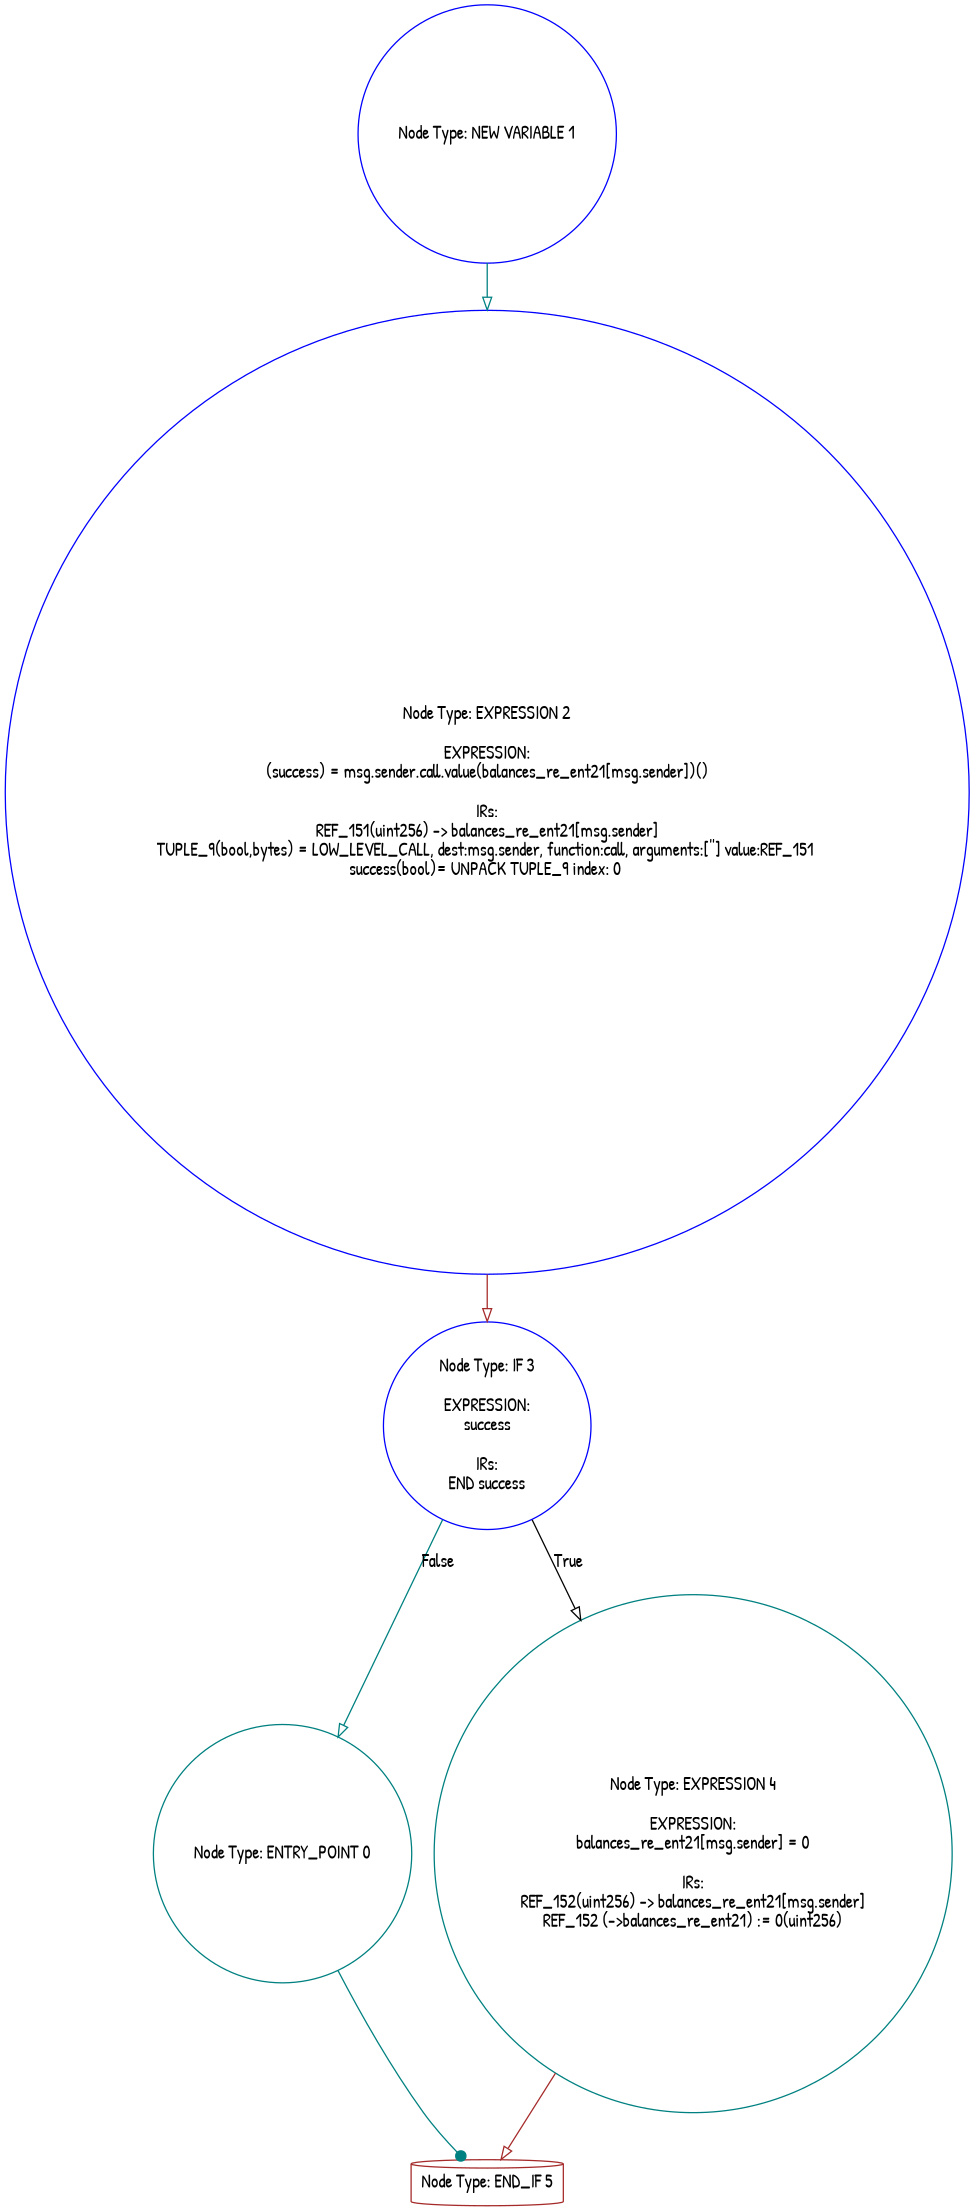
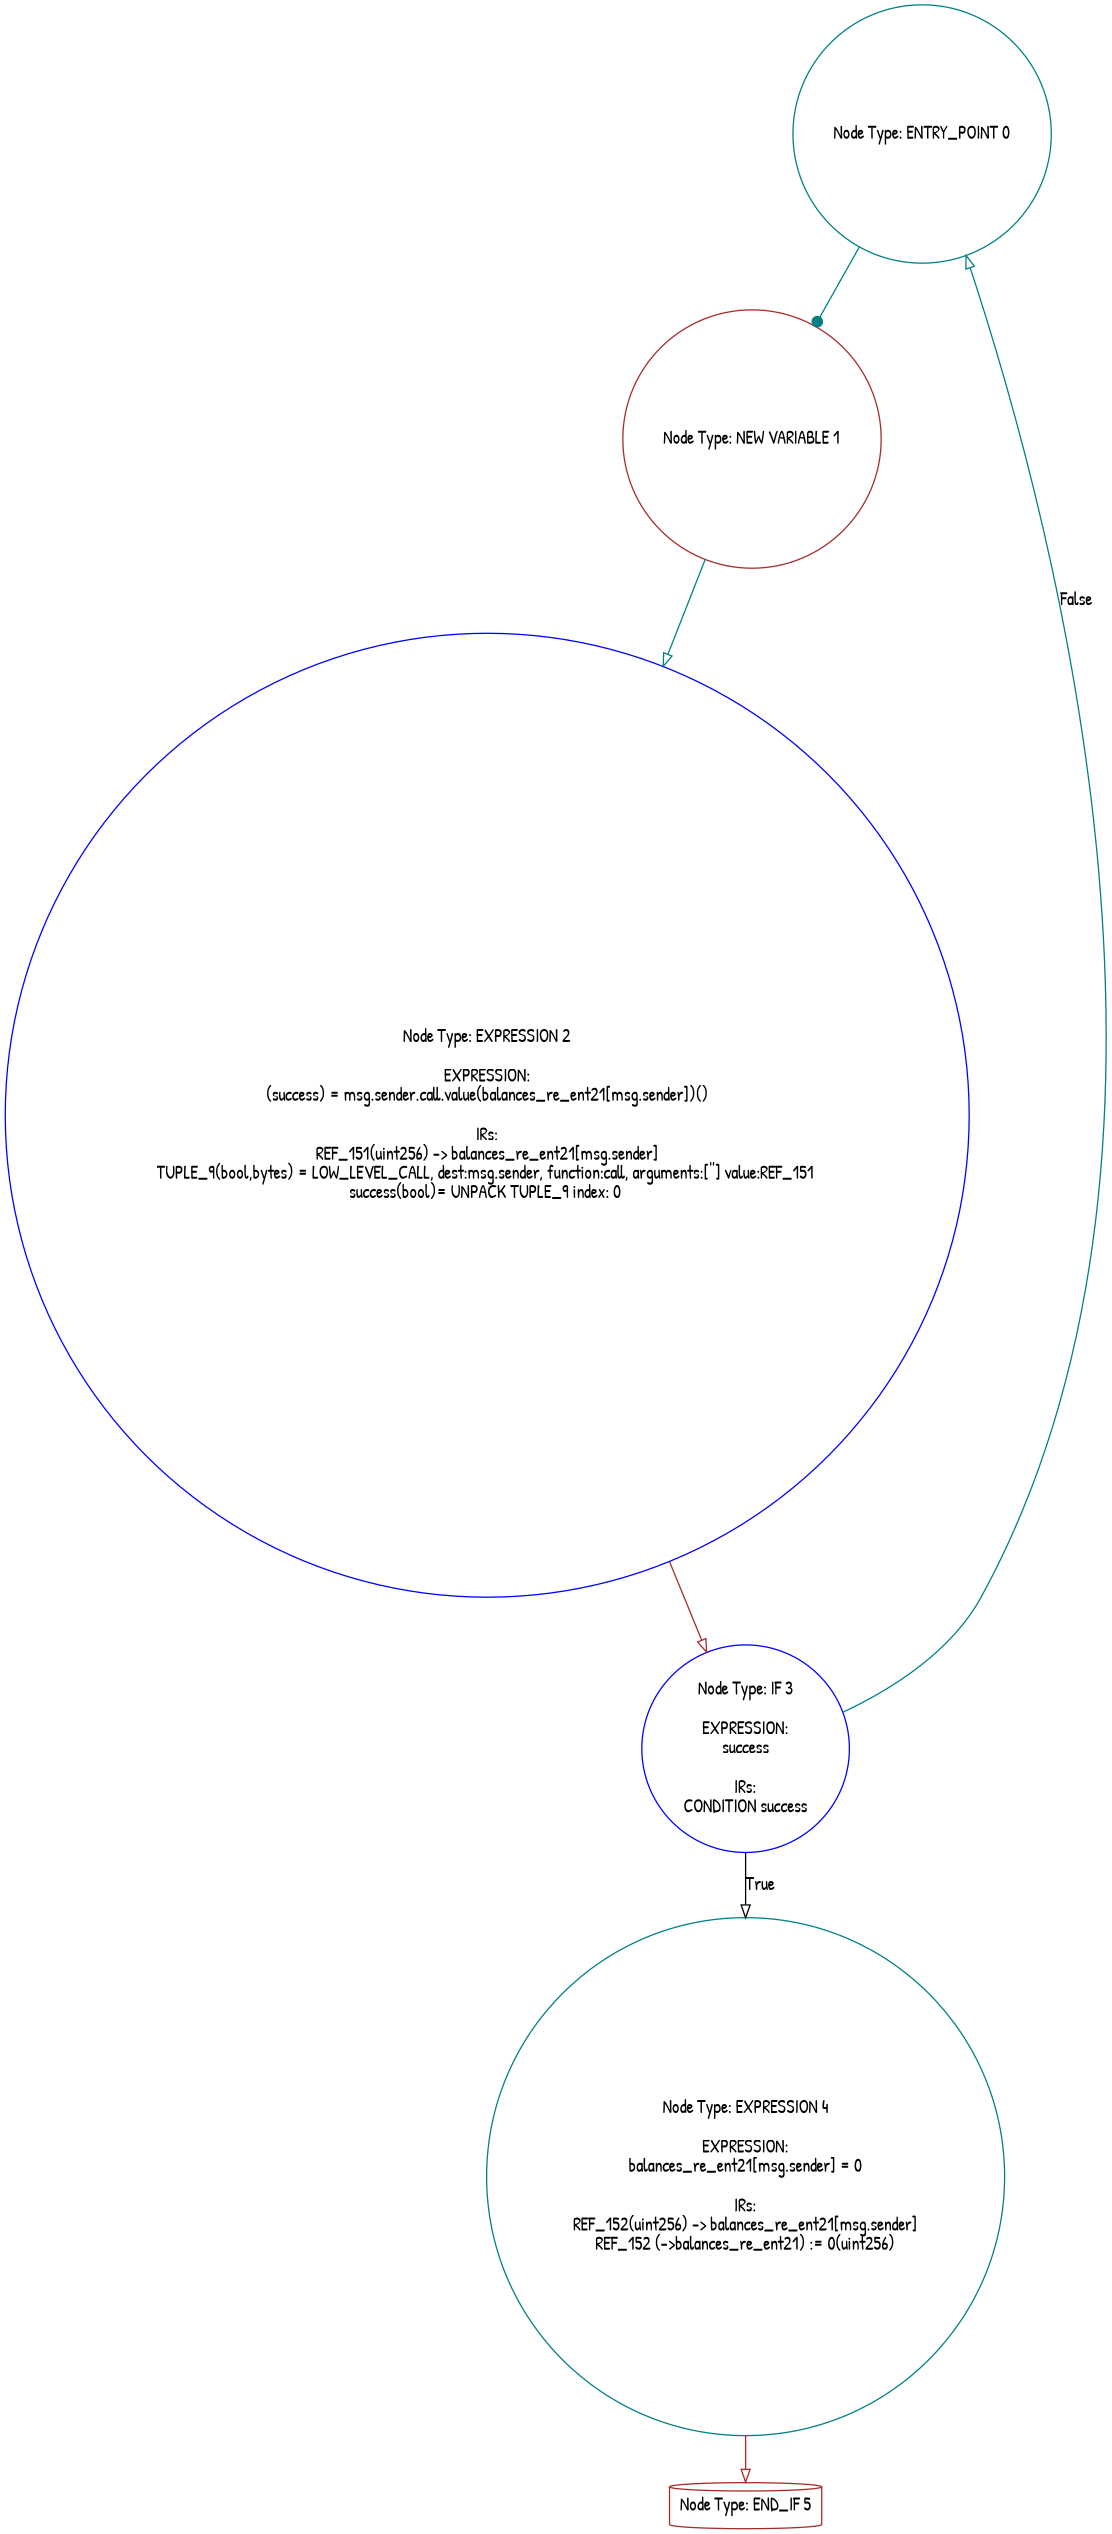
  digraph {
    fontname="Patrick Hand"
    node [color=teal fontname="Patrick Hand" shape=circle]
    edge [arrowhead=onormal color=teal fontname="Patrick Hand"]
    n1 [label="Node Type: ENTRY_POINT 0\n"]
-   n2 [color=blue label="Node Type: NEW VARIABLE 1\n"]
+   n2 [color=brown label="Node Type: NEW VARIABLE 1\n"]
    n3 [color=blue label="Node Type: EXPRESSION 2\n\nEXPRESSION:\n(success) = msg.sender.call.value(balances_re_ent21[msg.sender])()\n\nIRs:\nREF_151(uint256) -> balances_re_ent21[msg.sender]\nTUPLE_9(bool,bytes) = LOW_LEVEL_CALL, dest:msg.sender, function:call, arguments:[''] value:REF_151 \nsuccess(bool)= UNPACK TUPLE_9 index: 0 "]
-   n4 [color=blue label="Node Type: IF 3\n\nEXPRESSION:\nsuccess\n\nIRs:\nEND success"]
+   n4 [color=blue label="Node Type: IF 3\n\nEXPRESSION:\nsuccess\n\nIRs:\nCONDITION success"]
    n5 [label="Node Type: EXPRESSION 4\n\nEXPRESSION:\nbalances_re_ent21[msg.sender] = 0\n\nIRs:\nREF_152(uint256) -> balances_re_ent21[msg.sender]\nREF_152 (->balances_re_ent21) := 0(uint256)"]
    n6 [color=brown label="Node Type: END_IF 5\n" shape=cylinder]
-   n1 -> n6 [arrowhead=dot]
+   n1 -> n2 [arrowhead=dot]
    n2 -> n3
    n3 -> n4 [color=brown]
    n4 -> n1 [label=False]
    n4 -> n5 [color=black label=True]
    n5 -> n6 [color=brown]
  }
